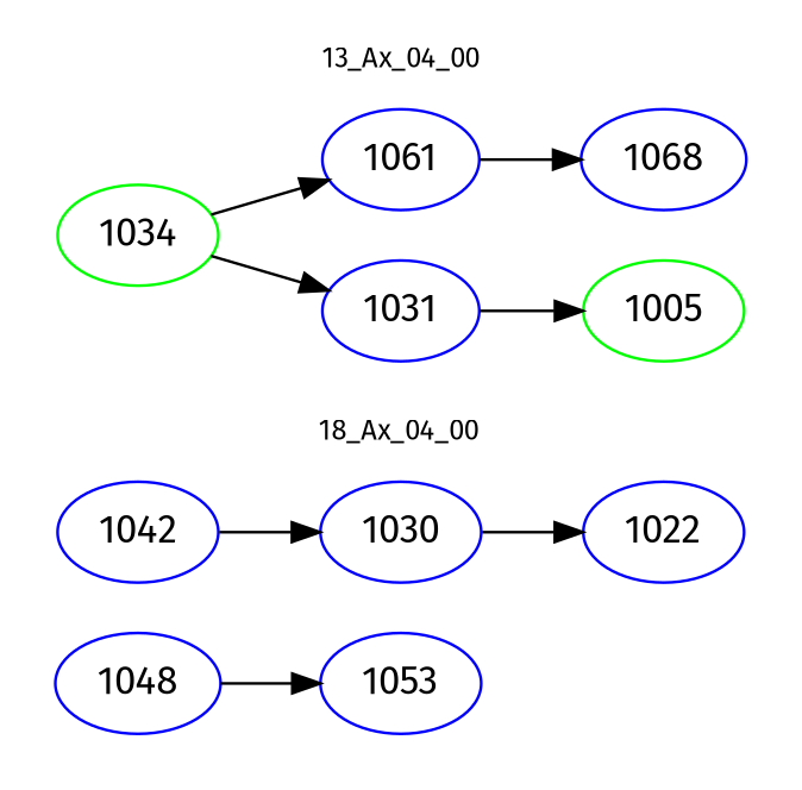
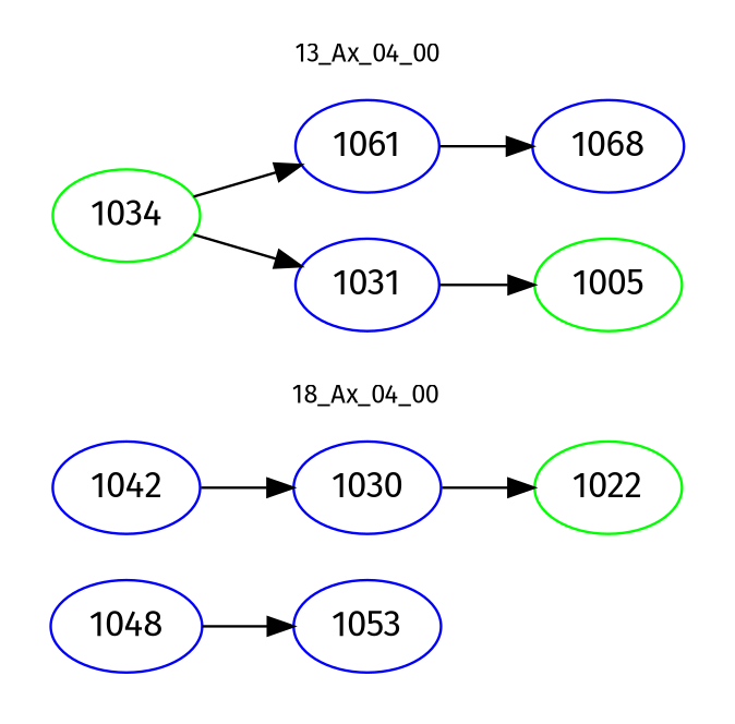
  digraph {
    fontname="Fira Sans"
    rankdir=LR
    node [color=blue fontname="Fira Sans"]
    edge [color=black fontname="Fira Sans"]
    n1 [label=1042]
    n2 [label=1030]
    n3 [label=1048]
-   n4 [label=1022]
+   n4 [color=green label=1022]
    n5 [label=1053]
    n6 [color=green label=1034]
    n7 [label=1031]
    n8 [label=1061]
    n9 [color=green label=1005]
    n10 [label=1068]
    subgraph cluster_1 {
      color=white
      fontsize=10
      label="18_Ax_04_00"
      n1
      n2
      n3
      n4
      n5
    }
    subgraph cluster_2 {
      color=white
      fontsize=10
      label="13_Ax_04_00"
      n6
      n7
      n8
      n9
      n10
    }
    n1 -> n2
    n2 -> n4
    n3 -> n5
    n6 -> n7
    n6 -> n8
    n7 -> n9
    n8 -> n10
  }
